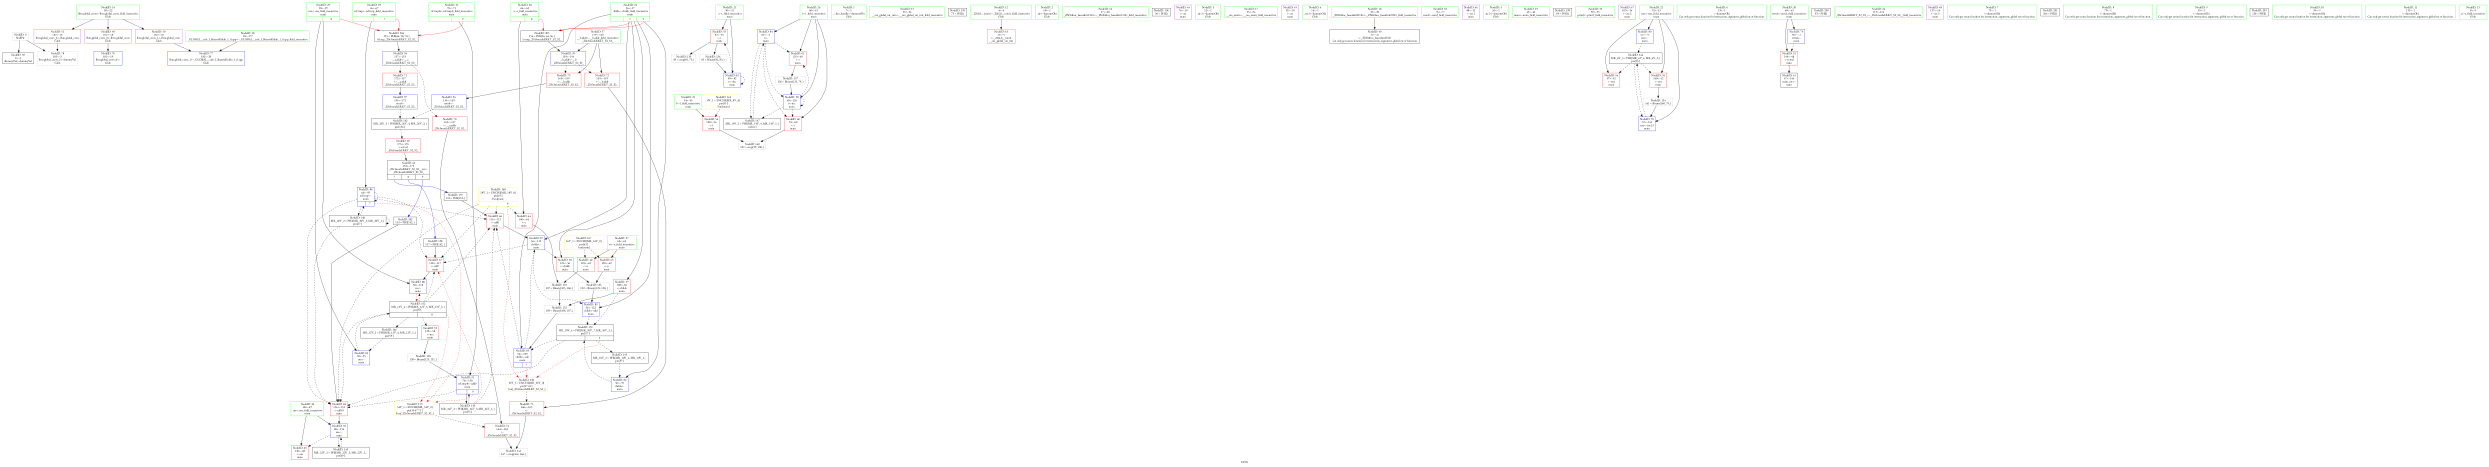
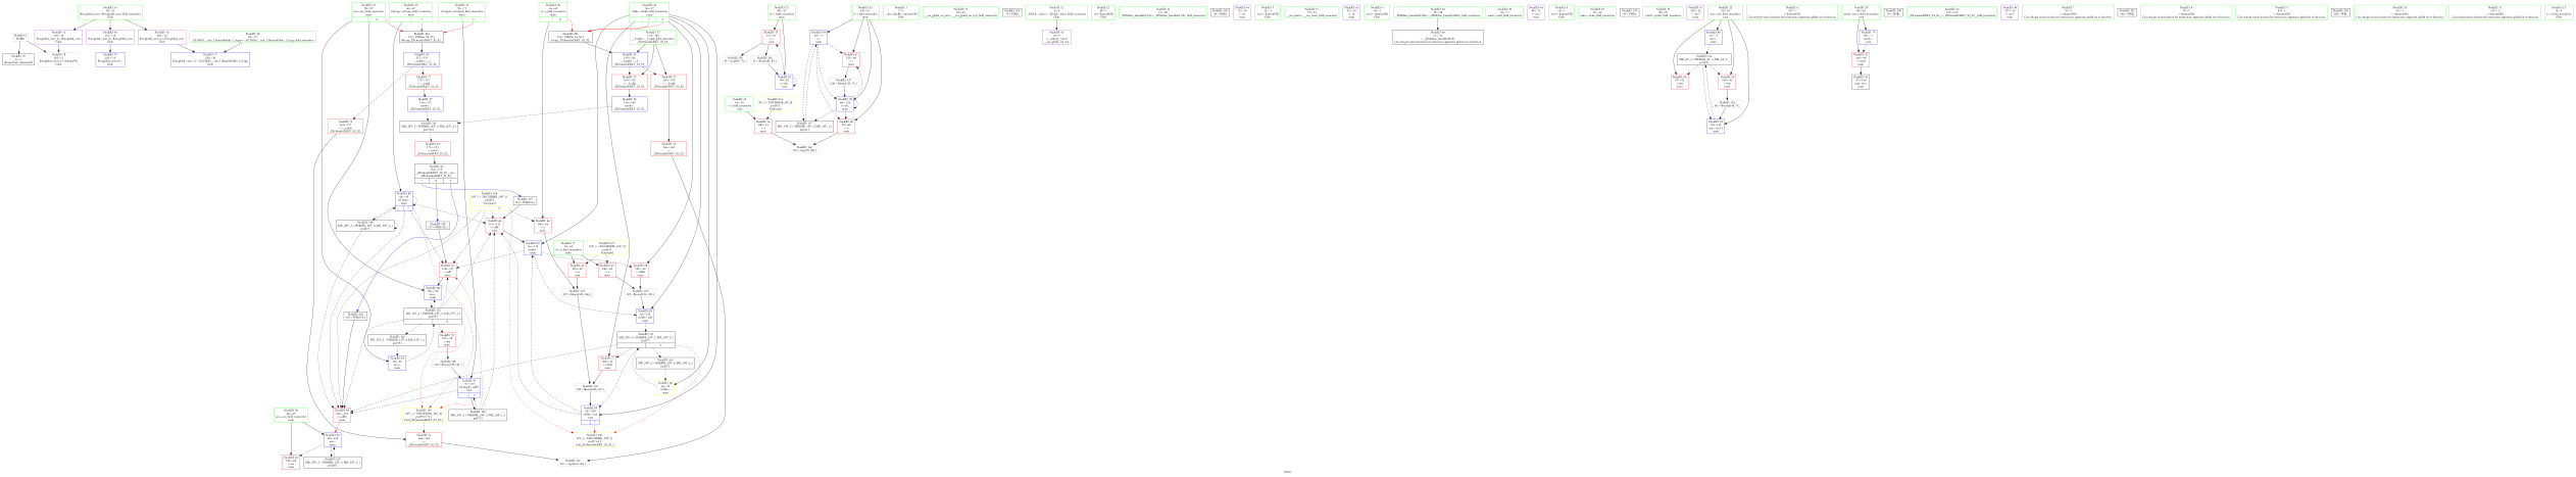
  digraph {
    fontname="EB Garamond"
    label=SVFG
    node [color=green fontname="EB Garamond" shape=record]
    edge [fontname="EB Garamond" style=solid]
    n1 [color=grey label="{NodeID: 0\nNullPtr}"]
    n2 [color=black label="{NodeID: 39\n2\<--3\ndummyVal\<--dummyVal\n}"]
    n3 [color=blue label="{NodeID: 78\n183\<--3\nllvm.global_ctors_2\<--dummyVal\nGlob }" style=dotted]
    n4 [color=blue label="{NodeID: 97\n155\<--172\nretval\<--\n_ZSt3maxIxERKT_S2_S2_\n}"]
    n5 [color=black label="{NodeID: 142\nMR_26V_3 = PHI(MR_26V_4, MR_26V_2, )\npts\{156 \}\n}"]
    n6 [color=red label="{NodeID: 69\n175\<--155\n\<--retval\n_ZSt3maxIxERKT_S2_S2_\n}"]
    n7 [color=black label="{NodeID: 42\n152\<--175\n_ZSt3maxIxERKT_S2_S2__ret\<--\n_ZSt3maxIxERKT_S2_S2_\n|{<s0>7|<s1>8|<s2>9}}"]
    n8 [label="{NodeID: 14\n18\<--22\nllvm.global_ctors\<--llvm.global_ctors_field_insensitive\nGlob }"]
    n9 [color=purple label="{NodeID: 49\n181\<--18\nllvm.global_ctors_0\<--llvm.global_ctors\nGlob }"]
    n10 [color=purple label="{NodeID: 50\n182\<--18\nllvm.global_ctors_1\<--llvm.global_ctors\nGlob }"]
    n11 [color=purple label="{NodeID: 51\n183\<--18\nllvm.global_ctors_2\<--llvm.global_ctors\nGlob }"]
    n12 [color=blue label="{NodeID: 76\n181\<--19\nllvm.global_ctors_0\<--\nGlob }"]
    n13 [color=blue label="{NodeID: 77\n182\<--20\nllvm.global_ctors_1\<--_GLOBAL__sub_I_BeatrixKiddo_1_0.cpp\nGlob }"]
    n14 [label="{NodeID: 28\n64\<--65\ne\<--e_field_insensitive\nmain\n|{|<s1>8}}"]
    n15 [color=red label="{NodeID: 64\n106\<--64\n\<--e\nmain\n}"]
    n16 [color=black label="{NodeID: 205\n154 = PHI(56, 64, 56, )\n1st arg _ZSt3maxIxERKT_S2_S2_ }"]
    n17 [color=grey label="{NodeID: 135\n107 = Binary(105, 106, )\n}"]
    n18 [color=blue label="{NodeID: 95\n159\<--154\n__b.addr\<--__b\n_ZSt3maxIxERKT_S2_S2_\n}"]
    n19 [color=grey label="{NodeID: 132\n109 = Binary(108, 107, )\n}"]
    n20 [color=red label="{NodeID: 72\n165\<--159\n\<--__b.addr\n_ZSt3maxIxERKT_S2_S2_\n}"]
    n21 [color=red label="{NodeID: 73\n169\<--159\n\<--__b.addr\n_ZSt3maxIxERKT_S2_S2_\n}"]
    n22 [color=black label="{NodeID: 197\n112 = PHI(152, )\n}"]
    n23 [color=black label="{NodeID: 198\n117 = PHI(152, )\n}"]
    n24 [color=black label="{NodeID: 202\n133 = PHI(152, )\n}"]
    n25 [color=red label="{NodeID: 66\n115\<--112\n\<--call6\nmain\n}"]
    n26 [color=red label="{NodeID: 67\n118\<--117\n\<--call7\nmain\n}"]
    n27 [color=red label="{NodeID: 68\n134\<--133\n\<--call10\nmain\n}"]
    n28 [color=blue label="{NodeID: 87\n56\<--115\nchilds\<--\nmain\n}"]
    n29 [color=blue label="{NodeID: 88\n58\<--118\nmx\<--\nmain\n}"]
    n30 [color=blue label="{NodeID: 92\n68\<--134\nans\<--\nmain\n}"]
    n31 [color=grey label="{NodeID: 139\n85 = cmp(81, 73, )\n}"]
    n32 [color=red label="{NodeID: 56\n100\<--54\n\<--l\nmain\n}"]
    n33 [color=grey label="{NodeID: 140\n101 = cmp(99, 100, )\n}"]
    n34 [color=red label="{NodeID: 70\n163\<--157\n\<--__a.addr\n_ZSt3maxIxERKT_S2_S2_\n}"]
    n35 [color=red label="{NodeID: 74\n164\<--163\n\<--\n_ZSt3maxIxERKT_S2_S2_\n}"]
    n36 [color=grey label="{NodeID: 141\n167 = cmp(164, 166, )\n}"]
    n37 [color=yellow label="{NodeID: 167\n16V_1 = ENCHI(MR_16V_0)\npts\{63 \}\nFun[main]}" style=double]
    n38 [color=red label="{NodeID: 62\n105\<--62\n\<--n\nmain\n}"]
    n39 [color=red label="{NodeID: 63\n120\<--62\n\<--n\nmain\n}"]
    n40 [color=grey label="{NodeID: 133\n122 = Binary(121, 120, )\n}"]
    n41 [color=blue label="{NodeID: 89\n56\<--122\nchilds\<--add\nmain\n}"]
    n42 [color=blue label="{NodeID: 84\n60\<--73\ni\<--\nmain\n}"]
    n43 [color=red label="{NodeID: 60\n99\<--60\n\<--i\nmain\n}"]
    n44 [color=red label="{NodeID: 61\n125\<--60\n\<--i\nmain\n}"]
    n45 [color=blue label="{NodeID: 90\n60\<--126\ni\<--inc\nmain\n}"]
    n46 [color=black label="{NodeID: 147\nMR_14V_2 = PHI(MR_14V_4, MR_14V_1, )\npts\{61 \}\n}"]
    n47 [color=grey label="{NodeID: 137\n126 = Binary(125, 79, )\n}"]
    n48 [label="{NodeID: 1\n7\<--1\n__dso_handle\<--dummyObj\nGlob }"]
    n49 [label="{NodeID: 15\n23\<--24\n__cxx_global_var_init\<--__cxx_global_var_init_field_insensitive\n}"]
    n50 [color=black label="{NodeID: 195\n75 = PHI()\n}"]
    n51 [label="{NodeID: 29\n66\<--67\nref.tmp\<--ref.tmp_field_insensitive\nmain\n|{|<s1>7}}"]
    n52 [color=blue label="{NodeID: 86\n66\<--95\nref.tmp\<--\nmain\n|{|<s5>7}}"]
    n53 [color=black label="{NodeID: 204\n153 = PHI(66, 58, 70, )\n0th arg _ZSt3maxIxERKT_S2_S2_ }"]
    n54 [color=black label="{NodeID: 148\nMR_20V_2 = PHI(MR_20V_3, MR_20V_1, )\npts\{67 \}\n}"]
    n55 [color=yellow label="{NodeID: 159\n34V_1 = ENCHI(MR_34V_0)\npts\{59 67 71 \}\nFun[_ZSt3maxIxERKT_S2_S2_]}" style=double]
    n56 [color=blue label="{NodeID: 94\n157\<--153\n__a.addr\<--__a\n_ZSt3maxIxERKT_S2_S2_\n}"]
    n57 [color=red label="{NodeID: 71\n172\<--157\n\<--__a.addr\n_ZSt3maxIxERKT_S2_S2_\n}"]
    n58 [color=purple label="{NodeID: 43\n29\<--4\n\<--_ZStL8__ioinit\n__cxx_global_var_init\n}"]
    n59 [color=red label="{NodeID: 57\n108\<--56\n\<--childs\nmain\n}"]
    n60 [color=blue label="{NodeID: 85\n56\<--109\nchilds\<--sub\nmain\n|{|<s2>7}}"]
    n61 [color=yellow label="{NodeID: 158\n32V_1 = ENCHI(MR_32V_0)\npts\{57 65 \}\nFun[_ZSt3maxIxERKT_S2_S2_]}" style=double]
    n62 [color=yellow label="{NodeID: 168\n18V_1 = ENCHI(MR_18V_0)\npts\{65 \}\nFun[main]|{|<s4>8}}" style=double]
    n63 [color=red label="{NodeID: 75\n166\<--165\n\<--\n_ZSt3maxIxERKT_S2_S2_\n}"]
    n64 [color=red label="{NodeID: 58\n121\<--56\n\<--childs\nmain\n}"]
    n65 [color=black label="{NodeID: 152\nMR_12V_4 = PHI(MR_12V_5, MR_12V_3, )\npts\{59 \}\n|{|<s6>8}}"]
    n66 [color=red label="{NodeID: 65\n136\<--68\n\<--ans\nmain\n}"]
    n67 [color=black label="{NodeID: 149\nMR_22V_2 = PHI(MR_22V_3, MR_22V_1, )\npts\{69 \}\n}"]
    n68 [color=black label="{NodeID: 151\nMR_10V_4 = PHI(MR_10V_7, MR_10V_3, )\npts\{57 \}\n|{|<s4>9}}"]
    n69 [label="{NodeID: 2\n10\<--1\n.str\<--dummyObj\nGlob }"]
    n70 [label="{NodeID: 16\n27\<--28\n_ZNSt8ios_base4InitC1Ev\<--_ZNSt8ios_base4InitC1Ev_field_insensitive\n}"]
    n71 [color=black label="{NodeID: 196\n30 = PHI()\n}"]
    n72 [label="{NodeID: 30\n68\<--69\nans\<--ans_field_insensitive\nmain\n}"]
    n73 [color=purple label="{NodeID: 44\n74\<--10\n\<--.str\nmain\n}"]
    n74 [label="{NodeID: 3\n12\<--1\n.str.1\<--dummyObj\nGlob }"]
    n75 [label="{NodeID: 17\n33\<--34\n__cxa_atexit\<--__cxa_atexit_field_insensitive\n}"]
    n76 [label="{NodeID: 31\n70\<--71\nref.tmp8\<--ref.tmp8_field_insensitive\nmain\n|{|<s1>9}}"]
    n77 [color=blue label="{NodeID: 91\n70\<--130\nref.tmp8\<--add9\nmain\n|{|<s2>9}}"]
    n78 [color=black label="{NodeID: 150\nMR_24V_2 = PHI(MR_24V_3, MR_24V_1, )\npts\{71 \}\n}"]
    n79 [color=purple label="{NodeID: 45\n92\<--10\n\<--.str\nmain\n}"]
    n80 [color=red label="{NodeID: 59\n129\<--58\n\<--mx\nmain\n}"]
    n81 [color=grey label="{NodeID: 138\n130 = Binary(129, 131, )\n}"]
    n82 [color=blue label="{NodeID: 96\n155\<--169\nretval\<--\n_ZSt3maxIxERKT_S2_S2_\n}"]
    n83 [color=black label="{NodeID: 145\nMR_10V_2 = PHI(MR_10V_4, MR_10V_1, )\npts\{57 \}\n}"]
    n84 [label="{NodeID: 4\n14\<--1\n.str.2\<--dummyObj\nGlob }"]
    n85 [label="{NodeID: 18\n32\<--38\n_ZNSt8ios_base4InitD1Ev\<--_ZNSt8ios_base4InitD1Ev_field_insensitive\n}"]
    n86 [color=black label="{NodeID: 40\n31\<--32\n\<--_ZNSt8ios_base4InitD1Ev\nCan only get source location for instruction, argument, global var or function.}"]
    n87 [label="{NodeID: 32\n76\<--77\nscanf\<--scanf_field_insensitive\n}"]
    n88 [color=purple label="{NodeID: 46\n88\<--12\n\<--.str.1\nmain\n}"]
    n89 [color=black label="{NodeID: 146\nMR_12V_2 = PHI(MR_12V_4, MR_12V_1, )\npts\{59 \}\n}"]
    n90 [color=blue label="{NodeID: 83\n58\<--95\nmx\<--\nmain\n}"]
    n91 [label="{NodeID: 5\n16\<--1\n.str.3\<--dummyObj\nGlob }"]
    n92 [label="{NodeID: 19\n45\<--46\nmain\<--main_field_insensitive\n}"]
    n93 [color=black label="{NodeID: 199\n89 = PHI()\n}"]
    n94 [label="{NodeID: 33\n90\<--91\nprintf\<--printf_field_insensitive\n}"]
    n95 [color=purple label="{NodeID: 47\n103\<--14\n\<--.str.2\nmain\n}"]
    n96 [color=black label="{NodeID: 144\nMR_6V_3 = PHI(MR_6V_4, MR_6V_2, )\npts\{53 \}\n}"]
    n97 [color=red label="{NodeID: 54\n87\<--52\n\<--test\nmain\n}"]
    n98 [color=red label="{NodeID: 55\n140\<--52\n\<--test\nmain\n}"]
    n99 [color=blue label="{NodeID: 93\n52\<--141\ntest\<--inc13\nmain\n}"]
    n100 [color=grey label="{NodeID: 134\n141 = Binary(140, 79, )\n}"]
-   n101 [color=blue label="{NodeID: 82\n56\<--95\nchilds\<--\nmain\n}"]
+   n101 [color=yellow label="{NodeID: 82\n56\<--95\nchilds\<--\nmain\n}"]
    n102 [label="{NodeID: 6\n19\<--1\n\<--dummyObj\nCan only get source location for instruction, argument, global var or function.}"]
    n103 [label="{NodeID: 20\n48\<--49\nretval\<--retval_field_insensitive\nmain\n}"]
    n104 [color=red label="{NodeID: 52\n144\<--48\n\<--retval\nmain\n}"]
    n105 [color=blue label="{NodeID: 79\n48\<--73\nretval\<--\nmain\n}"]
    n106 [color=black label="{NodeID: 41\n47\<--144\nmain_ret\<--\nmain\n}"]
    n107 [color=black label="{NodeID: 200\n93 = PHI()\n}"]
    n108 [label="{NodeID: 34\n113\<--114\n_ZSt3maxIxERKT_S2_S2_\<--_ZSt3maxIxERKT_S2_S2__field_insensitive\n}"]
    n109 [color=purple label="{NodeID: 48\n137\<--16\n\<--.str.3\nmain\n}"]
    n110 [label="{NodeID: 7\n73\<--1\n\<--dummyObj\nCan only get source location for instruction, argument, global var or function.}"]
    n111 [label="{NodeID: 21\n50\<--51\nt\<--t_field_insensitive\nmain\n}"]
    n112 [color=red label="{NodeID: 53\n81\<--50\n\<--t\nmain\n}"]
    n113 [color=blue label="{NodeID: 81\n50\<--82\nt\<--dec\nmain\n}"]
    n114 [color=grey label="{NodeID: 136\n82 = Binary(81, 83, )\n}"]
    n115 [color=black label="{NodeID: 201\n104 = PHI()\n}"]
    n116 [label="{NodeID: 8\n79\<--1\n\<--dummyObj\nCan only get source location for instruction, argument, global var or function.}"]
    n117 [label="{NodeID: 22\n52\<--53\ntest\<--test_field_insensitive\nmain\n}"]
    n118 [color=blue label="{NodeID: 80\n52\<--79\ntest\<--\nmain\n}"]
    n119 [label="{NodeID: 9\n83\<--1\n\<--dummyObj\nCan only get source location for instruction, argument, global var or function.}"]
    n120 [label="{NodeID: 23\n54\<--55\nl\<--l_field_insensitive\nmain\n}"]
    n121 [color=black label="{NodeID: 203\n138 = PHI()\n}"]
    n122 [label="{NodeID: 37\n159\<--160\n__b.addr\<--__b.addr_field_insensitive\n_ZSt3maxIxERKT_S2_S2_\n}"]
    n123 [label="{NodeID: 10\n95\<--1\n\<--dummyObj\nCan only get source location for instruction, argument, global var or function.}"]
    n124 [label="{NodeID: 24\n56\<--57\nchilds\<--childs_field_insensitive\nmain\n|{|<s6>7|<s7>9}}"]
    n125 [label="{NodeID: 38\n20\<--177\n_GLOBAL__sub_I_BeatrixKiddo_1_0.cpp\<--_GLOBAL__sub_I_BeatrixKiddo_1_0.cpp_field_insensitive\n}"]
    n126 [color=yellow label="{NodeID: 163\n8V_1 = ENCHI(MR_8V_0)\npts\{55 \}\nFun[main]}" style=double]
    n127 [label="{NodeID: 11\n131\<--1\n\<--dummyObj\nCan only get source location for instruction, argument, global var or function.}"]
    n128 [label="{NodeID: 25\n58\<--59\nmx\<--mx_field_insensitive\nmain\n|{|<s3>8}}"]
    n129 [label="{NodeID: 12\n4\<--6\n_ZStL8__ioinit\<--_ZStL8__ioinit_field_insensitive\nGlob }"]
    n130 [label="{NodeID: 26\n60\<--61\ni\<--i_field_insensitive\nmain\n}"]
    n131 [label="{NodeID: 13\n8\<--9\na\<--a_field_insensitive\nGlob }"]
    n132 [label="{NodeID: 27\n62\<--63\nn\<--n_field_insensitive\nmain\n}"]
    n1 -> n2
    n1 -> n3
    n4 -> n5 [style=dashed]
    n5 -> n6 [style=dashed]
    n6 -> n7
    n7 -> n22 [color=blue tailport=s0]
    n7 -> n23 [color=blue tailport=s1]
    n7 -> n24 [color=blue tailport=s2]
    n8 -> n9
    n8 -> n10
    n8 -> n11
    n9 -> n12
    n10 -> n13
    n11 -> n3
    n14 -> n15
    n14 -> n16 [color=red tailport=s1]
    n15 -> n17
    n16 -> n18
    n17 -> n19
    n18 -> n20 [style=dashed]
    n18 -> n21 [style=dashed]
    n19 -> n60
    n20 -> n63
    n21 -> n82
    n22 -> n25
    n23 -> n26
    n24 -> n27
    n25 -> n28
    n26 -> n29
-   n27 -> n30
+   n27 -> n30 [color=red]
    n28 -> n26 [style=dashed]
    n28 -> n41 [style=dashed]
    n28 -> n64 [style=dashed]
-   n29 -> n65 [style=dashed color=red]
+   n29 -> n65 [style=dashed]
    n30 -> n66 [style=dashed]
    n30 -> n67 [style=dashed]
    n32 -> n33
    n34 -> n35
    n35 -> n36
    n37 -> n38 [style=dashed]
    n37 -> n39 [style=dashed]
    n38 -> n17
    n39 -> n40
    n40 -> n41
    n41 -> n68 [style=dashed]
    n42 -> n43 [style=dashed]
    n42 -> n44 [style=dashed]
    n42 -> n45 [style=dashed]
    n42 -> n46 [style=dashed]
    n43 -> n33
    n44 -> n47
    n45 -> n43 [style=dashed]
    n45 -> n44 [style=dashed]
    n45 -> n45 [style=dashed]
    n45 -> n46 [style=dashed]
    n46 -> n42 [style=dashed]
    n47 -> n45
    n51 -> n52
    n51 -> n53 [color=red tailport=s1]
    n52 -> n25 [style=dashed]
    n52 -> n26 [style=dashed]
    n52 -> n27 [style=dashed]
    n52 -> n52 [style=dashed]
    n52 -> n54 [style=dashed]
    n52 -> n55 [color=red style=dashed tailport=s5]
    n53 -> n56
    n54 -> n27 [style=dashed]
    n54 -> n52 [style=dashed]
    n54 -> n54 [style=dashed]
    n55 -> n35 [style=dashed]
    n56 -> n34 [style=dashed]
    n56 -> n57 [style=dashed]
    n57 -> n4
    n59 -> n19
    n60 -> n25 [style=dashed]
    n60 -> n28 [style=dashed]
    n60 -> n61 [color=red style=dashed tailport=s2]
-   n61 -> n63 [style=dashed]
    n62 -> n15 [style=dashed]
    n62 -> n25 [style=dashed]
    n62 -> n26 [style=dashed]
    n62 -> n27 [style=dashed]
    n62 -> n61 [color=red style=dashed tailport=s4]
    n63 -> n36
    n64 -> n40
    n65 -> n25 [style=dashed]
    n65 -> n26 [style=dashed]
    n65 -> n27 [style=dashed]
    n65 -> n29 [style=dashed]
    n65 -> n55 [color=red style=dashed tailport=s6]
    n65 -> n80 [style=dashed]
    n65 -> n89 [style=dashed]
    n67 -> n30 [style=dashed]
    n68 -> n27 [style=dashed]
-   n59 -> n68 [style=dashed]
+   n68 -> n59 [style=dashed]
    n68 -> n60 [style=dashed]
    n68 -> n61 [color=red style=dashed tailport=s4]
    n68 -> n83 [style=dashed]
    n72 -> n30
    n72 -> n66
    n76 -> n53 [color=red tailport=s1]
    n76 -> n77
    n77 -> n27 [style=dashed]
    n77 -> n55 [color=red style=dashed tailport=s2]
    n77 -> n78
    n78 -> n25 [style=dashed]
    n78 -> n26 [color=red style=dashed]
    n78 -> n77 [style=dashed]
    n80 -> n81
    n81 -> n77
    n82 -> n5 [style=dashed]
    n83 -> n101 [style=dashed]
    n85 -> n86
    n89 -> n90 [style=dashed]
    n90 -> n65 [style=dashed]
    n96 -> n97 [style=dashed]
    n96 -> n98 [style=dashed]
    n96 -> n99 [style=dashed]
    n98 -> n100
    n99 -> n96 [style=dashed]
    n100 -> n99
    n101 -> n68 [style=dashed]
    n103 -> n104
    n103 -> n105
    n104 -> n106
    n105 -> n104 [style=dashed]
    n111 -> n112
    n111 -> n113
    n112 -> n31
    n112 -> n114
    n113 -> n112 [style=dashed]
    n113 -> n113 [style=dashed]
    n114 -> n113
    n117 -> n97
    n117 -> n98
    n117 -> n99
    n117 -> n118
    n118 -> n96 [style=dashed]
    n120 -> n32
    n122 -> n18
    n122 -> n20
    n122 -> n21
    n124 -> n16 [color=red tailport=s6]
    n124 -> n16 [color=red tailport=s7]
    n124 -> n28
    n124 -> n41
    n124 -> n59
    n124 -> n60
    n124 -> n64
    n124 -> n101
    n125 -> n13
    n126 -> n32 [style=dashed]
    n128 -> n29
    n128 -> n53 [color=red tailport=s3]
    n128 -> n90
    n129 -> n58
    n130 -> n42
    n130 -> n43
    n130 -> n44
    n130 -> n45
    n132 -> n38
    n132 -> n39
  }
